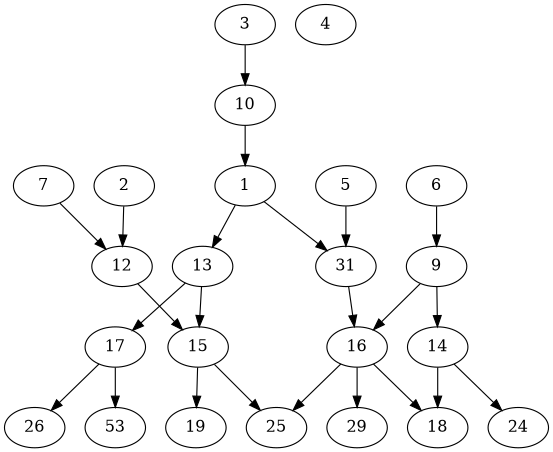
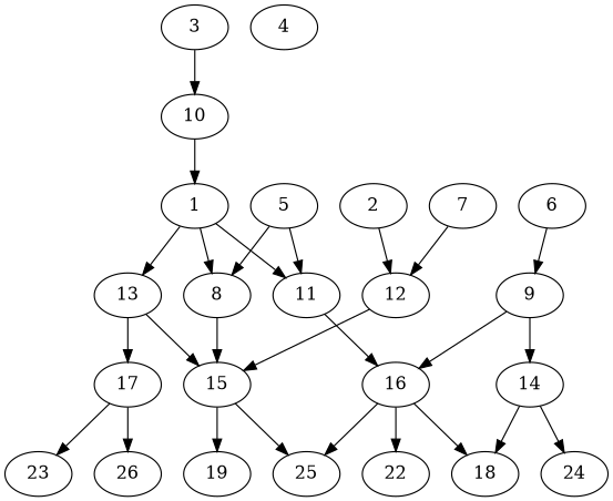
  digraph {
    node [alpha=0.12]
    1 [alpha=0.07 expect_size=126348400886324133888]
-   11 [alpha=0.11 expect_size=311781108326339 label=31]
+   8 [alpha=0.13 expect_size=244431442964312489984]
+   11 [alpha=0.11 expect_size=311781108326339]
    13 [alpha=0.06 expect_size=212176703303176864]
    15 [alpha=0.05 expect_size=11596995076554752000]
    10 [alpha=0.14 expect_size=5144384386879193088]
    16 [alpha=0.01 expect_size=325311829026816]
    17 [expect_size=3323393793996235]
    19 [alpha=0.18 expect_size=14728682007588503552]
    25 [alpha=0.17 expect_size=151558881795899392000]
    18 [alpha=0.06 expect_size=382317564509814784]
-   22 [alpha=0.14 expect_size=129607668949106816 label=29]
-   23 [alpha=0.17 expect_size=116845251492495712 label=53]
+   22 [alpha=0.14 expect_size=129607668949106816]
+   23 [alpha=0.17 expect_size=116845251492495712]
    n14 [alpha=0.16 expect_size=7095012219364761 label=26]
    2 [alpha=0.20 expect_size=464534609430844928]
    12 [alpha=0.04 expect_size=68855205490939920384]
    3 [alpha=0.14 expect_size=36893488147419103232]
    4 [expect_size=57328136813628624]
    5 [alpha=0.05 expect_size=297052676951363456]
    6 [alpha=0.07 expect_size=126164309024736018432]
    9 [expect_size=226392507853956288]
    14 [alpha=0.19 expect_size=4332258889403079]
    24 [alpha=0.16 expect_size=119972897153647728]
    7 [expect_size=236978251990856368128]
+   1 -> 8
    1 -> 11
    1 -> 13
+   8 -> 15
    11 -> 16
    13 -> 15
    13 -> 17
    15 -> 19
    15 -> 25
    10 -> 1
    16 -> 25
    16 -> 18
    16 -> 22
    17 -> 23
    17 -> n14
    2 -> 12
    12 -> 15
    3 -> 10
+   5 -> 8
    5 -> 11
    6 -> 9
    9 -> 16
    9 -> 14
    14 -> 18
    14 -> 24
    7 -> 12
  }
